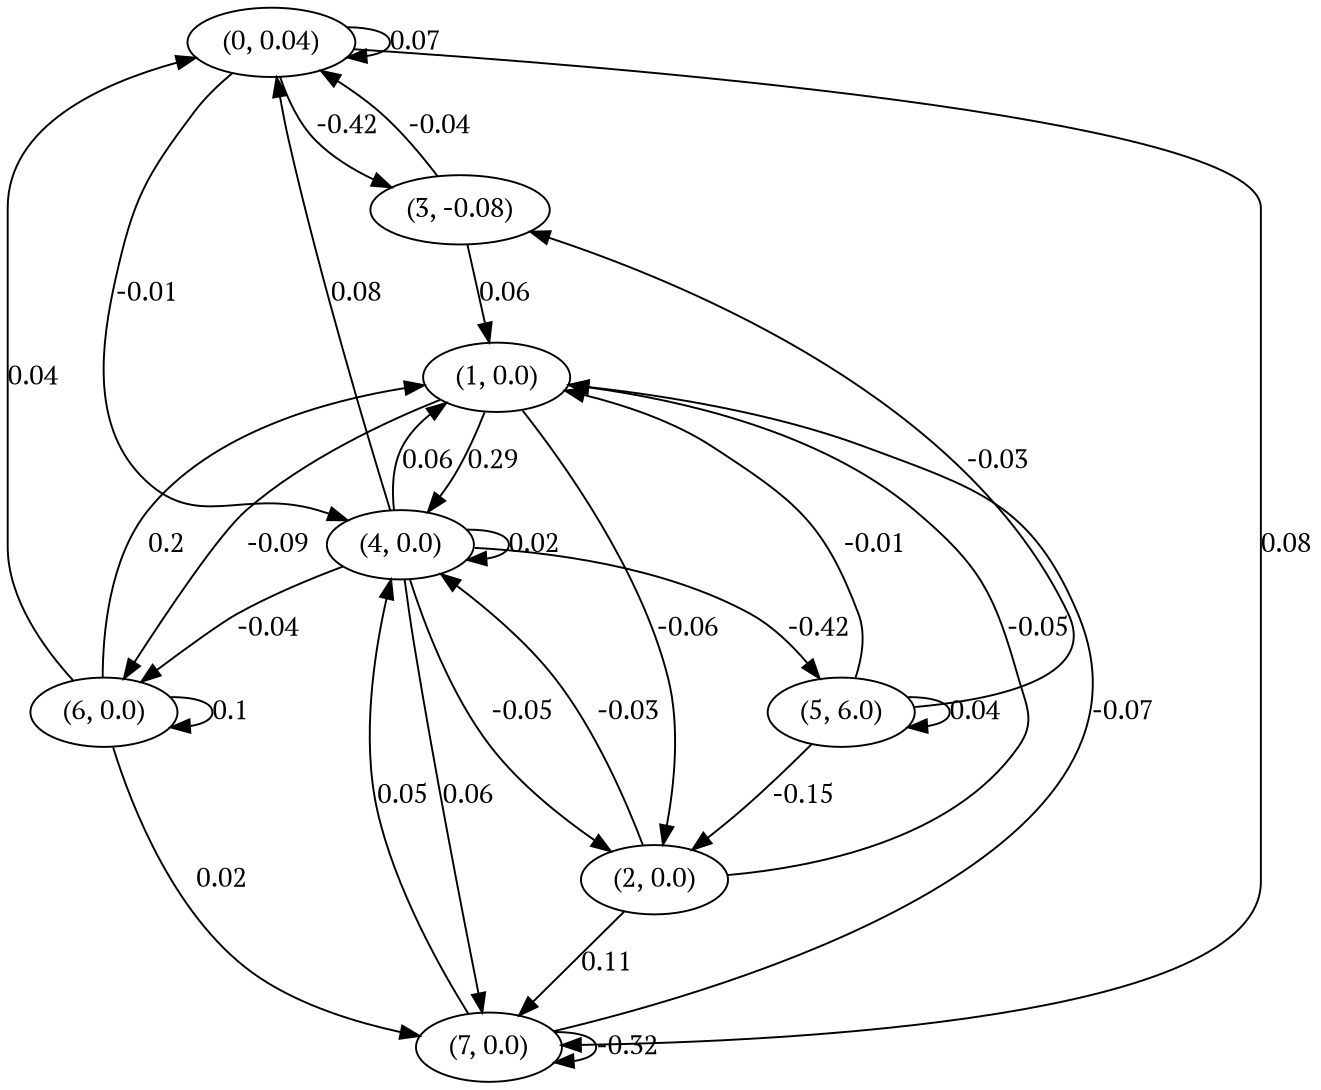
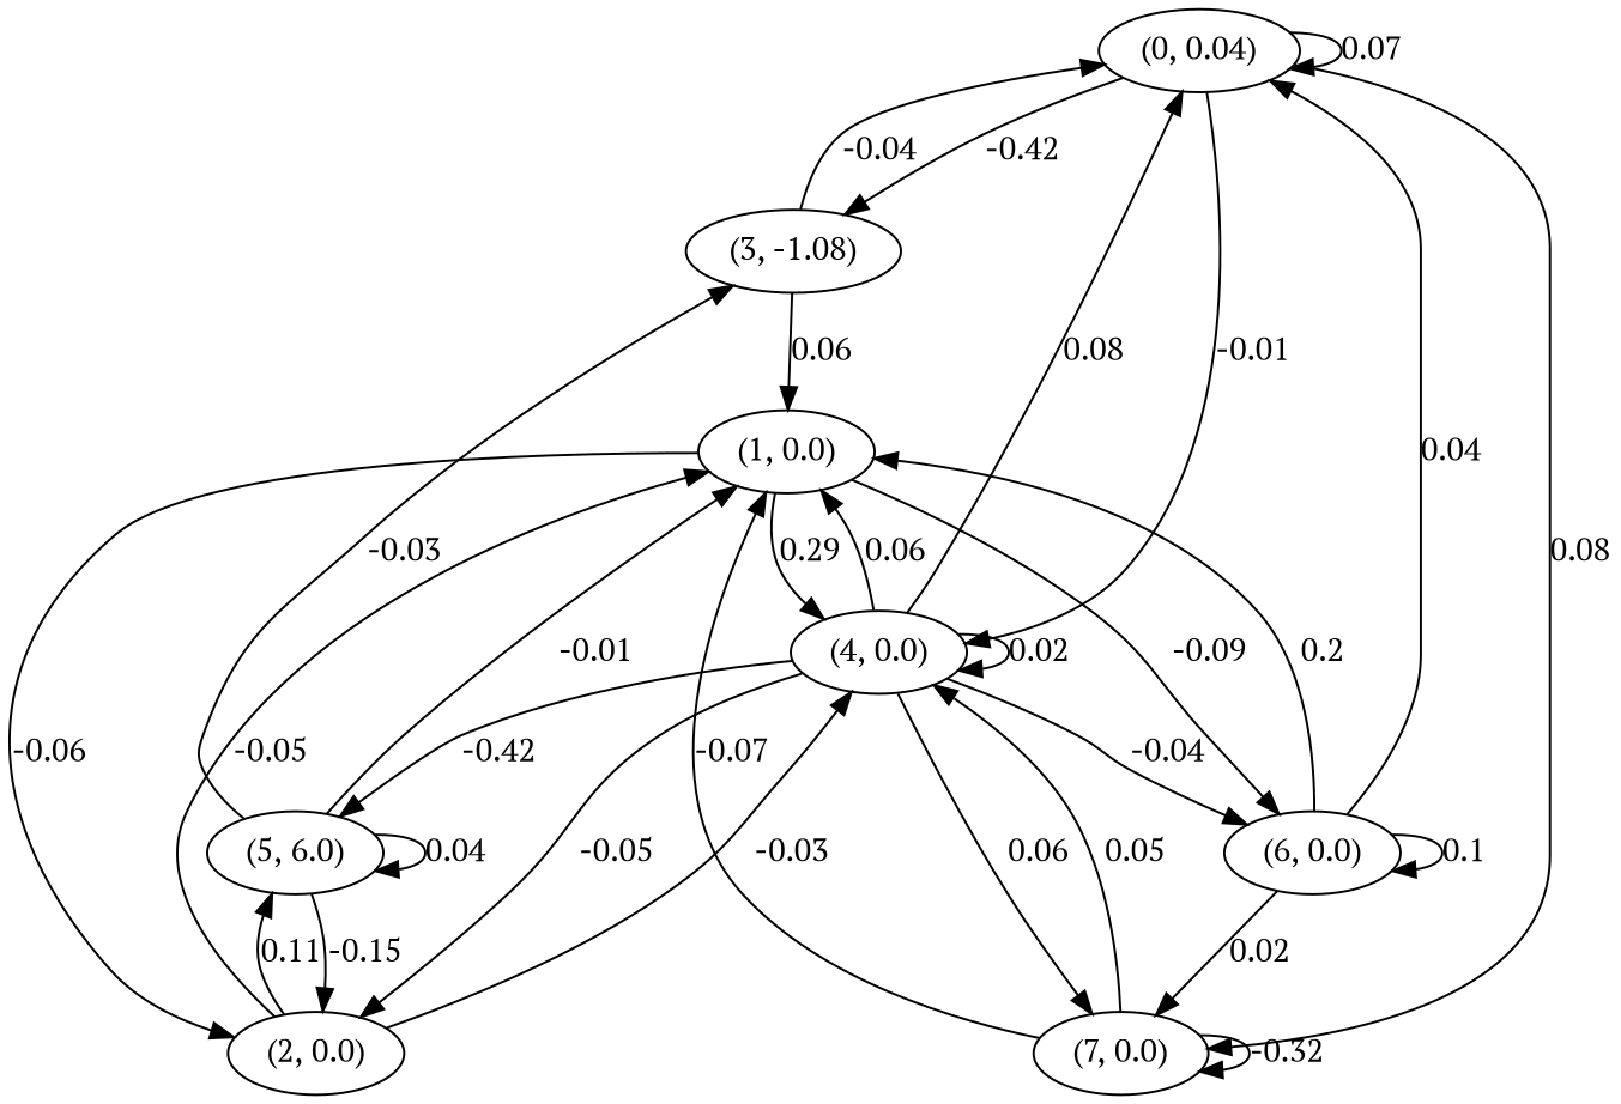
  digraph {
    fontname="PT Serif"
    node [fontname="PT Serif"]
    edge [fontname="PT Serif"]
    n1 [label="(0, 0.04)"]
-   n2 [label="(3, -0.08)"]
+   n2 [label="(3, -1.08)"]
    n3 [label="(4, 0.0)"]
    n4 [label="(7, 0.0)"]
    n5 [label="(1, 0.0)"]
    n6 [label="(2, 0.0)"]
    n7 [label="(6, 0.0)"]
    n8 [label="(5, 6.0)"]
    n1 -> n1 [label=0.07]
    n1 -> n2 [label=-0.42]
    n1 -> n3 [label=-0.01]
    n1 -> n4 [label=0.08]
    n2 -> n1 [label=-0.04]
    n2 -> n5 [label=0.06]
    n3 -> n1 [label=0.08]
    n3 -> n3 [label=0.02]
    n3 -> n4 [label=0.06]
    n3 -> n5 [label=0.06]
    n3 -> n6 [label=-0.05]
    n3 -> n7 [label=-0.04]
    n3 -> n8 [label=-0.42]
    n4 -> n3 [label=0.05]
    n4 -> n4 [label=-0.32]
    n4 -> n5 [label=-0.07]
    n5 -> n3 [label=0.29]
    n5 -> n6 [label=-0.06]
    n5 -> n7 [label=-0.09]
    n6 -> n3 [label=-0.03]
    n6 -> n5 [label=-0.05]
-   n6 -> n4 [label=0.11]
+   n6 -> n8 [label=0.11]
    n7 -> n1 [label=0.04]
    n7 -> n4 [label=0.02]
    n7 -> n5 [label=0.2]
    n7 -> n7 [label=0.1]
    n8 -> n2 [label=-0.03]
    n8 -> n5 [label=-0.01]
    n8 -> n6 [label=-0.15]
    n8 -> n8 [label=0.04]
  }
